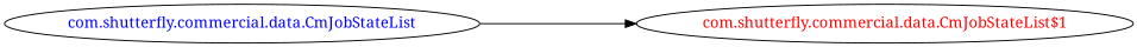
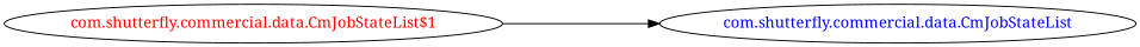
  digraph {
    concentrate=true
    rankdir=LR
    ranksep=2.0
    splines=ortho
    fontname="Noto Serif"
    node [fontname="Noto Serif"]
    "com.shutterfly.commercial.data.CmJobStateList$1" [fontcolor=red]
    "com.shutterfly.commercial.data.CmJobStateList" [fontcolor=blue]
-   "com.shutterfly.commercial.data.CmJobStateList" -> "com.shutterfly.commercial.data.CmJobStateList$1" [fontname="Noto Serif"]
+   "com.shutterfly.commercial.data.CmJobStateList$1" -> "com.shutterfly.commercial.data.CmJobStateList" [fontname="Noto Serif"]
  }
